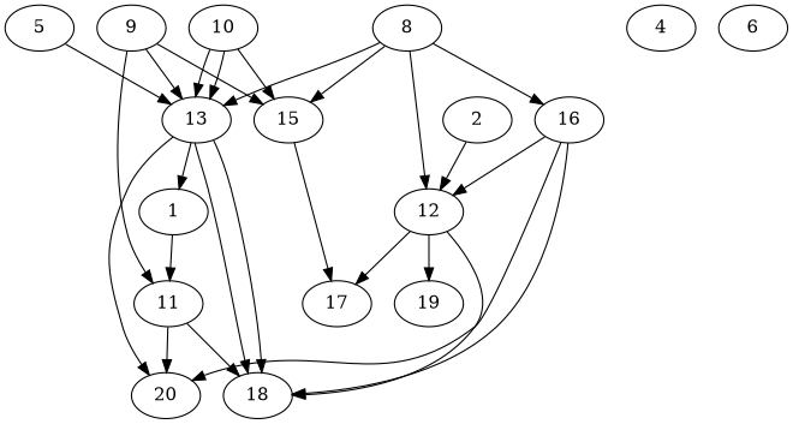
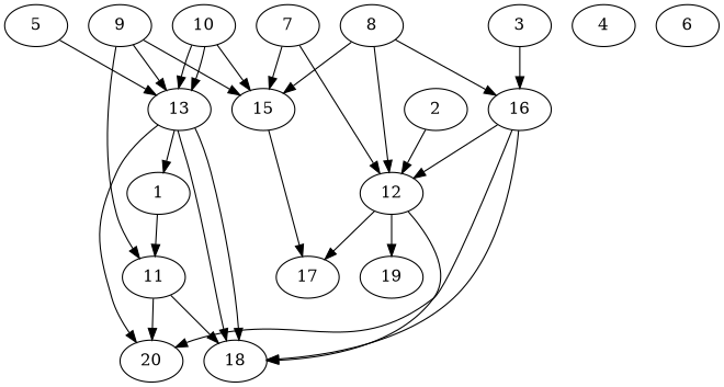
  digraph {
    node [alpha=0.17]
    1 [alpha=0.14 expect_size=33977344]
    11 [expect_size=36080640]
    18 [alpha=0.18 expect_size=42783744]
    20 [alpha=0.00 expect_size=13715456]
    13 [alpha=0.20 expect_size=39746560]
    2 [alpha=0.08 expect_size=46638080]
    12 [alpha=0.07 expect_size=21103616]
    17 [alpha=0.04 expect_size=9614336]
    19 [alpha=0.01 expect_size=40912896]
+   3 [alpha=0.10 expect_size=43351040]
    16 [expect_size=16518144]
    4 [expect_size=16286720]
    5 [alpha=0.04 expect_size=50836480]
    6 [expect_size=13349888]
+   7 [alpha=0.14 expect_size=43032576]
    15 [alpha=0.07 expect_size=7544832]
    8 [alpha=0.19 expect_size=10762240]
    9 [alpha=0.08 expect_size=7968768]
    10 [alpha=0.16 expect_size=6620160]
    1 -> 11
    11 -> 18
    11 -> 20
    13 -> 1
    13 -> 18
    13 -> 18
    13 -> 20
    2 -> 12
    12 -> 18
    12 -> 17
    12 -> 19
+   3 -> 16
    16 -> 18
    16 -> 20
    16 -> 12
    5 -> 13
+   7 -> 12
+   7 -> 15
    15 -> 17
-   8 -> 13
    8 -> 12
    8 -> 16
    8 -> 15
    9 -> 11
    9 -> 13
    9 -> 15
    10 -> 13
    10 -> 13
    10 -> 15
  }
